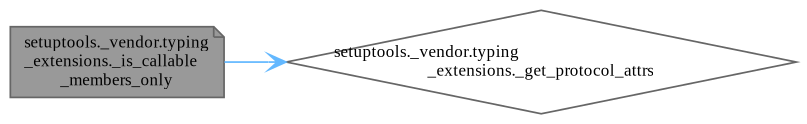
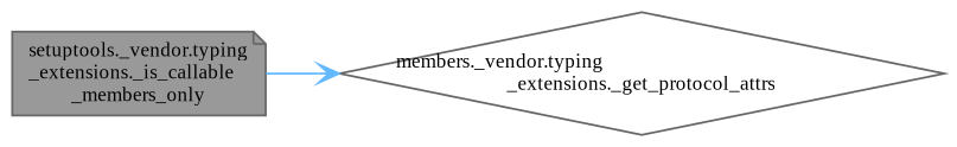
  digraph {
    rankdir=LR
    fontname="Liberation Serif"
    node [fontname="Liberation Serif" fontsize=10 style=filled]
    n1 [color=gray40 fillcolor=grey60 fontcolor=black height=0.2 label="setuptools._vendor.typing\l_extensions._is_callable\l_members_only" shape=note width=0.4]
-   n2 [color=grey40 fillcolor=white height=0.2 label="setuptools._vendor.typing\l_extensions._get_protocol_attrs" shape=diamond width=0.4]
+   n2 [color=grey40 fillcolor=white height=0.2 label="members._vendor.typing\l_extensions._get_protocol_attrs" shape=diamond width=0.4]
    n1 -> n2 [color=steelblue1 fontname="Liberation Serif" fontsize=10 labelfontname=Helvetica labelfontsize=10 style=solid arrowhead=vee]
  }
